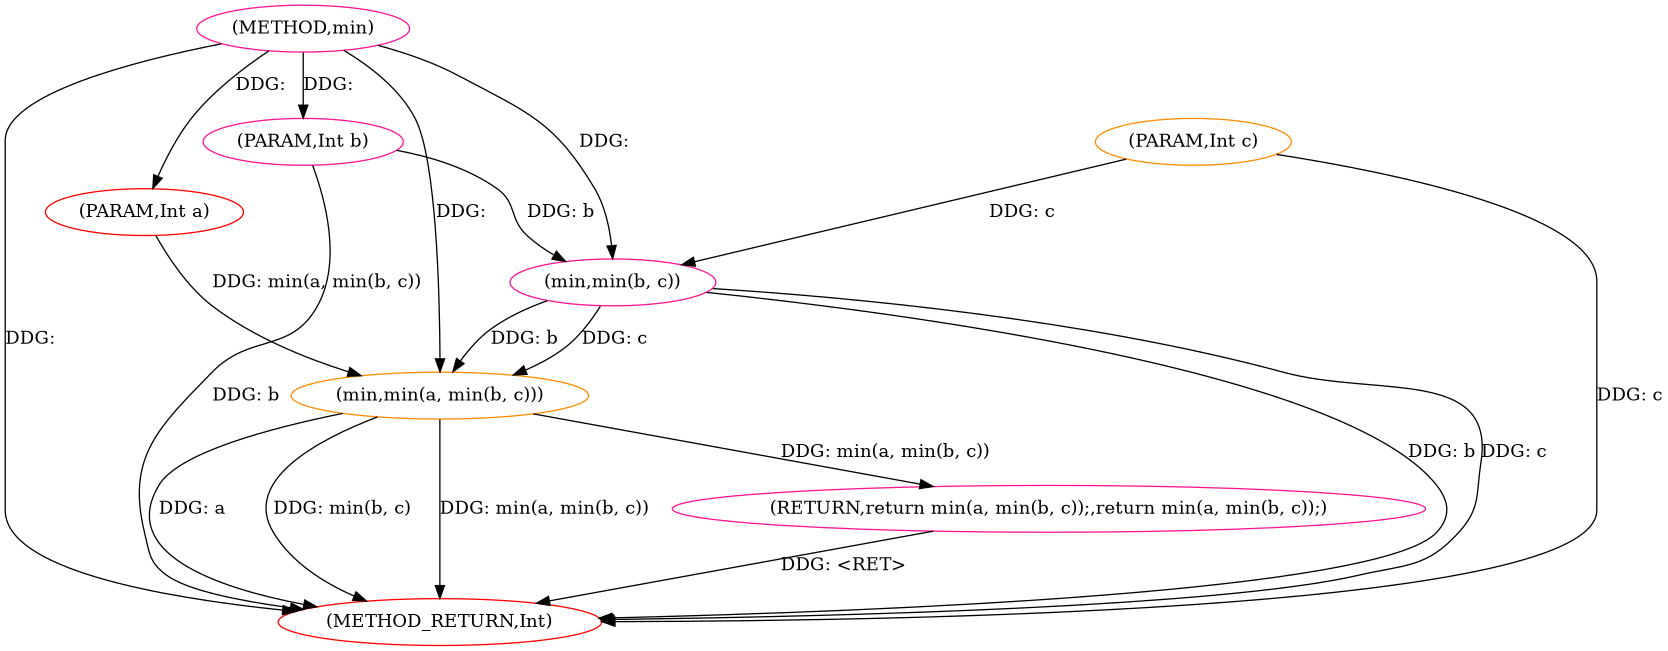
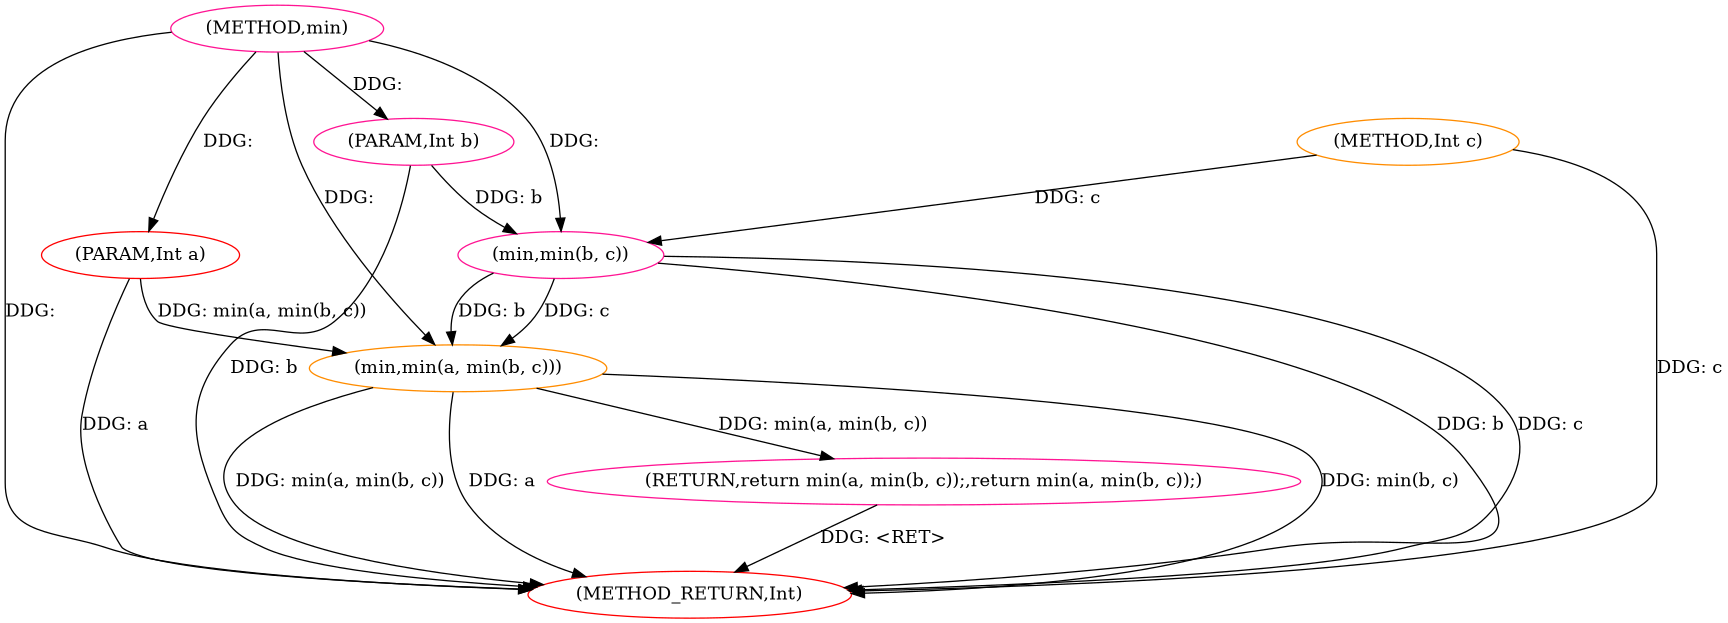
  digraph {
    node [color=deeppink]
    n1 [label="(METHOD,min)"]
    n2 [color=red label="(PARAM,Int a)"]
    n3 [label="(PARAM,Int b)"]
    n4 [color=darkorange label="(min,min(a, min(b, c)))"]
    n5 [label="(min,min(b, c))"]
    n6 [color=red label="(METHOD_RETURN,Int)"]
-   n7 [color=darkorange label="(PARAM,Int c)"]
+   n7 [color=darkorange label="(METHOD,Int c)"]
    n8 [label="(RETURN,return min(a, min(b, c));,return min(a, min(b, c));)"]
    n1 -> n2 [label="DDG: "]
    n1 -> n3 [label="DDG: "]
    n1 -> n4 [label="DDG: "]
    n1 -> n5 [label="DDG: "]
    n1 -> n6 [label="DDG: "]
    n2 -> n4 [label="DDG: min(a, min(b, c))"]
+   n2 -> n6 [label="DDG: a"]
    n3 -> n5 [label="DDG: b"]
    n3 -> n6 [label="DDG: b"]
    n4 -> n6 [label="DDG: a"]
    n4 -> n6 [label="DDG: min(b, c)"]
    n4 -> n6 [label="DDG: min(a, min(b, c))"]
    n4 -> n8 [label="DDG: min(a, min(b, c))"]
    n5 -> n4 [label="DDG: c"]
    n5 -> n4 [label="DDG: b"]
    n5 -> n6 [label="DDG: b"]
    n5 -> n6 [label="DDG: c"]
    n7 -> n5 [label="DDG: c"]
    n7 -> n6 [label="DDG: c"]
    n8 -> n6 [label="DDG: <RET>"]
  }
